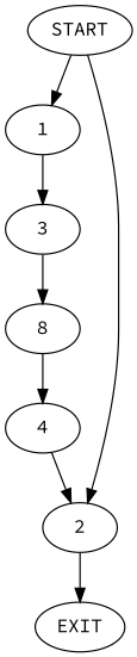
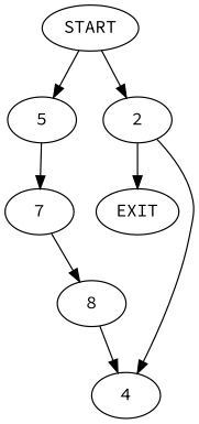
  digraph {
    fontname="Source Code Pro"
    node [fontname="Source Code Pro"]
    edge [fontname="Source Code Pro"]
    n1 [label=START]
-   1
+   1 [label=5]
    2
-   3
+   3 [label=7]
    n5 [label=EXIT]
    n6 [label=8]
    4
    n1 -> 1
    n1 -> 2
    1 -> 3
    2 -> n5
    3 -> n6
    n6 -> 4
-   4 -> 2
+   2 -> 4
  }
